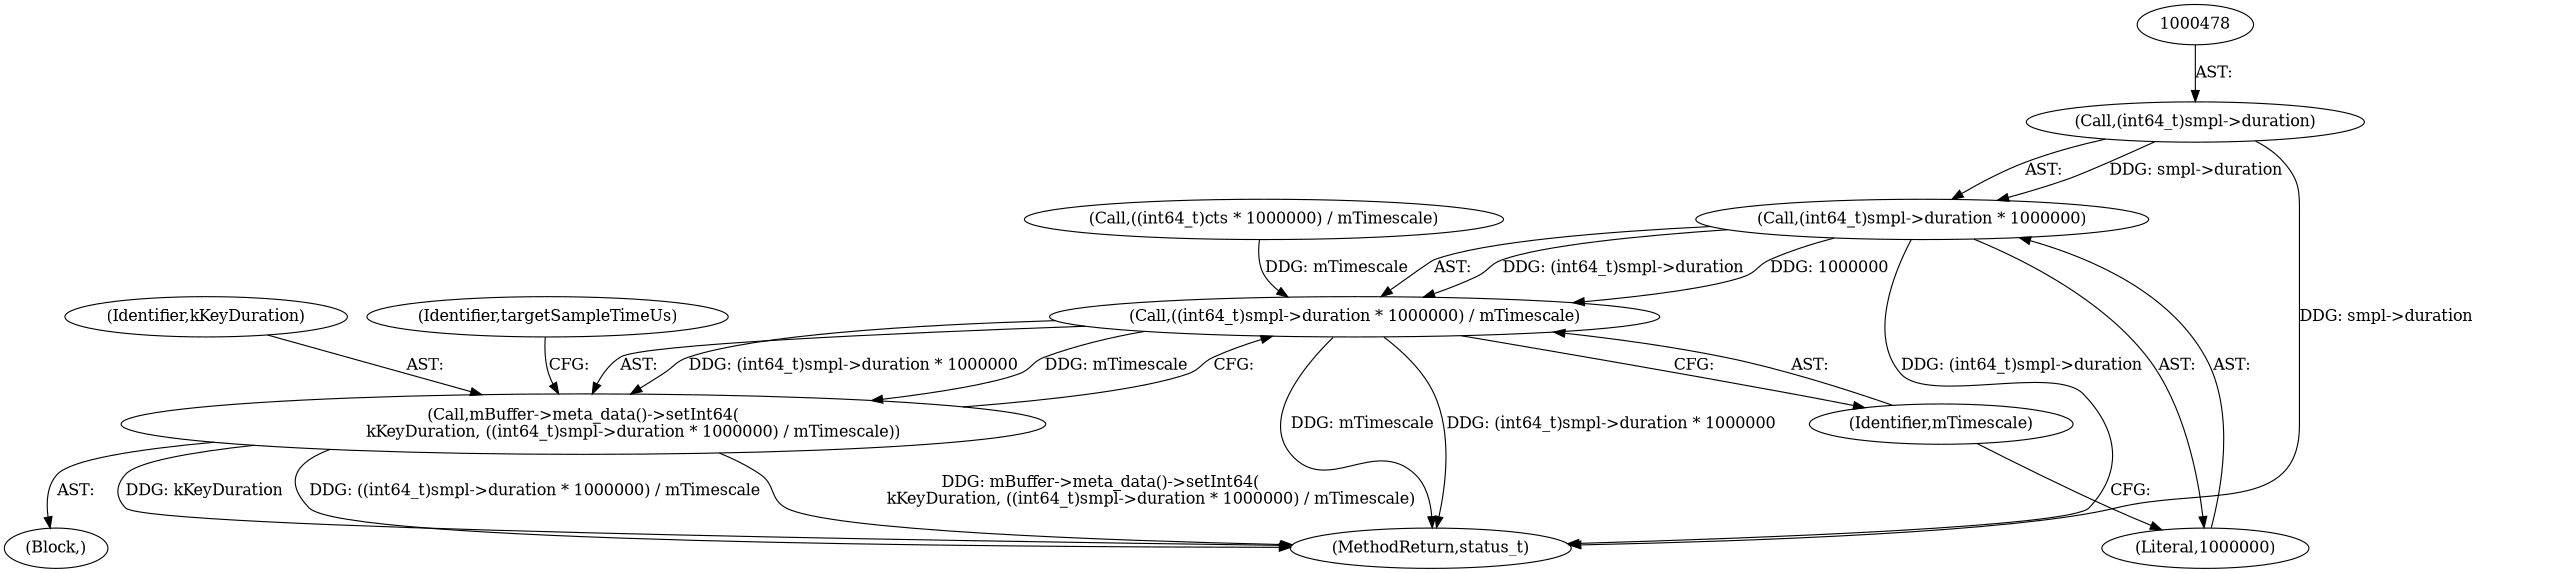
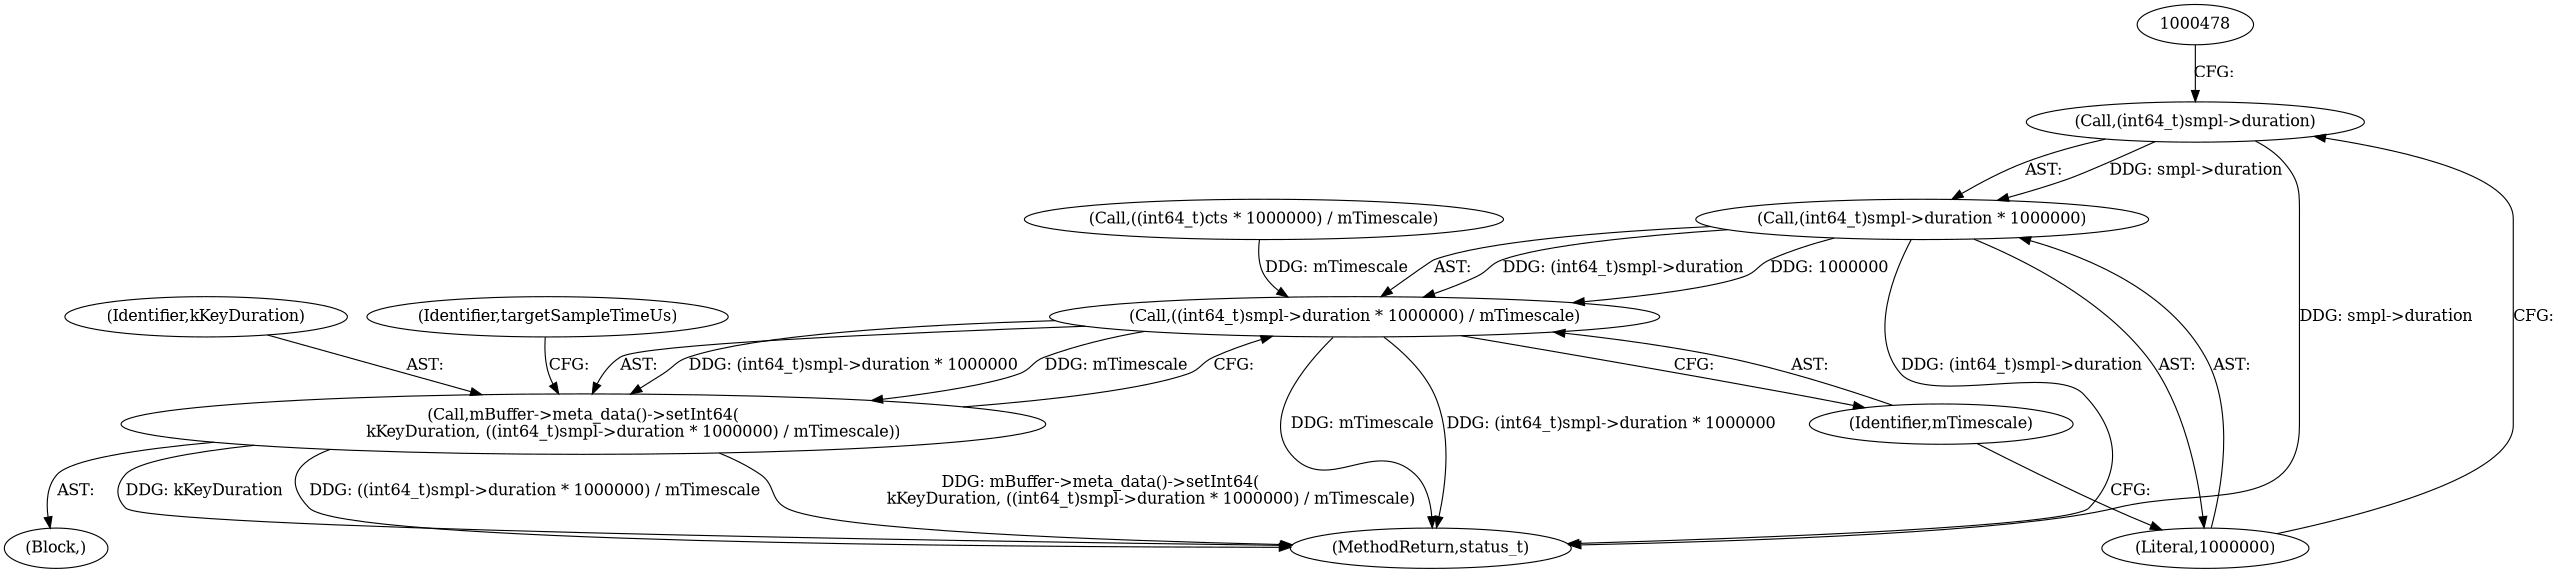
  digraph {
    n1 [label="(Call,(int64_t)smpl->duration)"]
    n2 [label="(Call,(int64_t)smpl->duration * 1000000)"]
    n3 [label="(MethodReturn,status_t)"]
    n4 [label="(Call,((int64_t)smpl->duration * 1000000) / mTimescale)"]
    n5 [label="(Literal,1000000)"]
    n6 [label="(Call,mBuffer->meta_data()->setInt64(\n                    kKeyDuration, ((int64_t)smpl->duration * 1000000) / mTimescale))"]
    n7 [label="(Identifier,mTimescale)"]
    n8 [label="(Block,)"]
    n9 [label="(Call,((int64_t)cts * 1000000) / mTimescale)"]
    n10 [label="(Identifier,kKeyDuration)"]
    n11 [label="(Identifier,targetSampleTimeUs)"]
    1000478
    n1 -> n2 [label="AST: "]
    n1 -> n2 [label="DDG: smpl->duration"]
    n1 -> n3 [label="DDG: smpl->duration"]
    n2 -> n3 [label="DDG: (int64_t)smpl->duration"]
    n2 -> n4 [label="AST: "]
    n2 -> n4 [label="DDG: (int64_t)smpl->duration"]
    n2 -> n4 [label="DDG: 1000000"]
    n2 -> n5 [label="AST: "]
    n4 -> n3 [label="DDG: mTimescale"]
    n4 -> n3 [label="DDG: (int64_t)smpl->duration * 1000000"]
    n4 -> n6 [label="AST: "]
    n4 -> n6 [label="DDG: (int64_t)smpl->duration * 1000000"]
    n4 -> n6 [label="DDG: mTimescale"]
    n4 -> n7 [label="CFG: "]
+   n5 -> n1 [label="CFG: "]
    n5 -> n2 [label="AST: "]
    n6 -> n3 [label="DDG: kKeyDuration"]
    n6 -> n3 [label="DDG: ((int64_t)smpl->duration * 1000000) / mTimescale"]
    n6 -> n3 [label="DDG: mBuffer->meta_data()->setInt64(\n                    kKeyDuration, ((int64_t)smpl->duration * 1000000) / mTimescale)"]
    n6 -> n4 [label="CFG: "]
    n6 -> n8 [label="AST: "]
    n7 -> n4 [label="AST: "]
    n7 -> n5 [label="CFG: "]
    n9 -> n4 [label="DDG: mTimescale"]
    n10 -> n6 [label="AST: "]
    n11 -> n6 [label="CFG: "]
-   1000478 -> n1 [label="AST: "]
+   1000478 -> n1 [label="CFG: "]
  }
